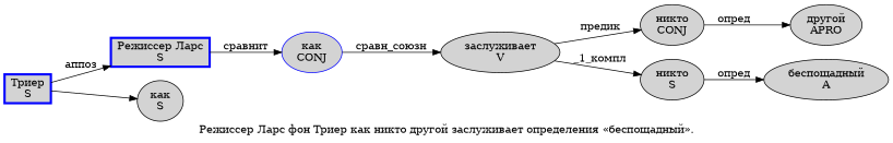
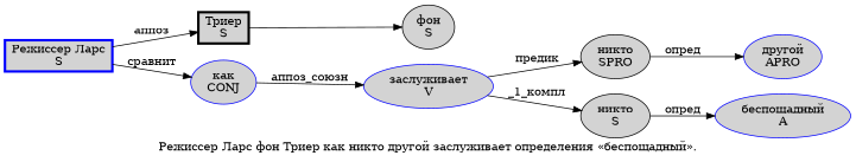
  digraph {
    label="Режиссер Ларс фон Триер как никто другой заслуживает определения «беспощадный»."
    rankdir=LR
    node [fillcolor=lightgray penwidth=1 shape=ellipse style=filled]
    n1 [color=blue label="Режиссер Ларс\nS" penwidth=3 shape=box]
-   n2 [color=blue label="Триер\nS" penwidth=3 shape=box]
+   n2 [color=black label="Триер\nS" penwidth=3 shape=box]
    n3 [color=blue label="как\nCONJ"]
-   n4 [label="как\nS"]
-   n5 [label="заслуживает\nV"]
-   n6 [label="никто\nCONJ"]
+   n4 [label="фон\nS"]
+   n5 [label="заслуживает\nV" color=blue]
+   n6 [label="никто\nSPRO"]
    n7 [label="никто\nS"]
-   n8 [label="другой\nAPRO"]
-   n9 [label="беспощадный\nA"]
-   n2 -> n1 [label="аппоз"]
+   n8 [label="другой\nAPRO" color=blue]
+   n9 [label="беспощадный\nA" color=blue]
+   n1 -> n2 [label="аппоз"]
    n1 -> n3 [label="сравнит"]
    n2 -> n4
-   n3 -> n5 [label="сравн_союзн"]
+   n3 -> n5 [label="аппоз_союзн"]
    n5 -> n6 [label="предик"]
    n5 -> n7 [label="_1_компл"]
    n6 -> n8 [label="опред"]
    n7 -> n9 [label="опред"]
  }
